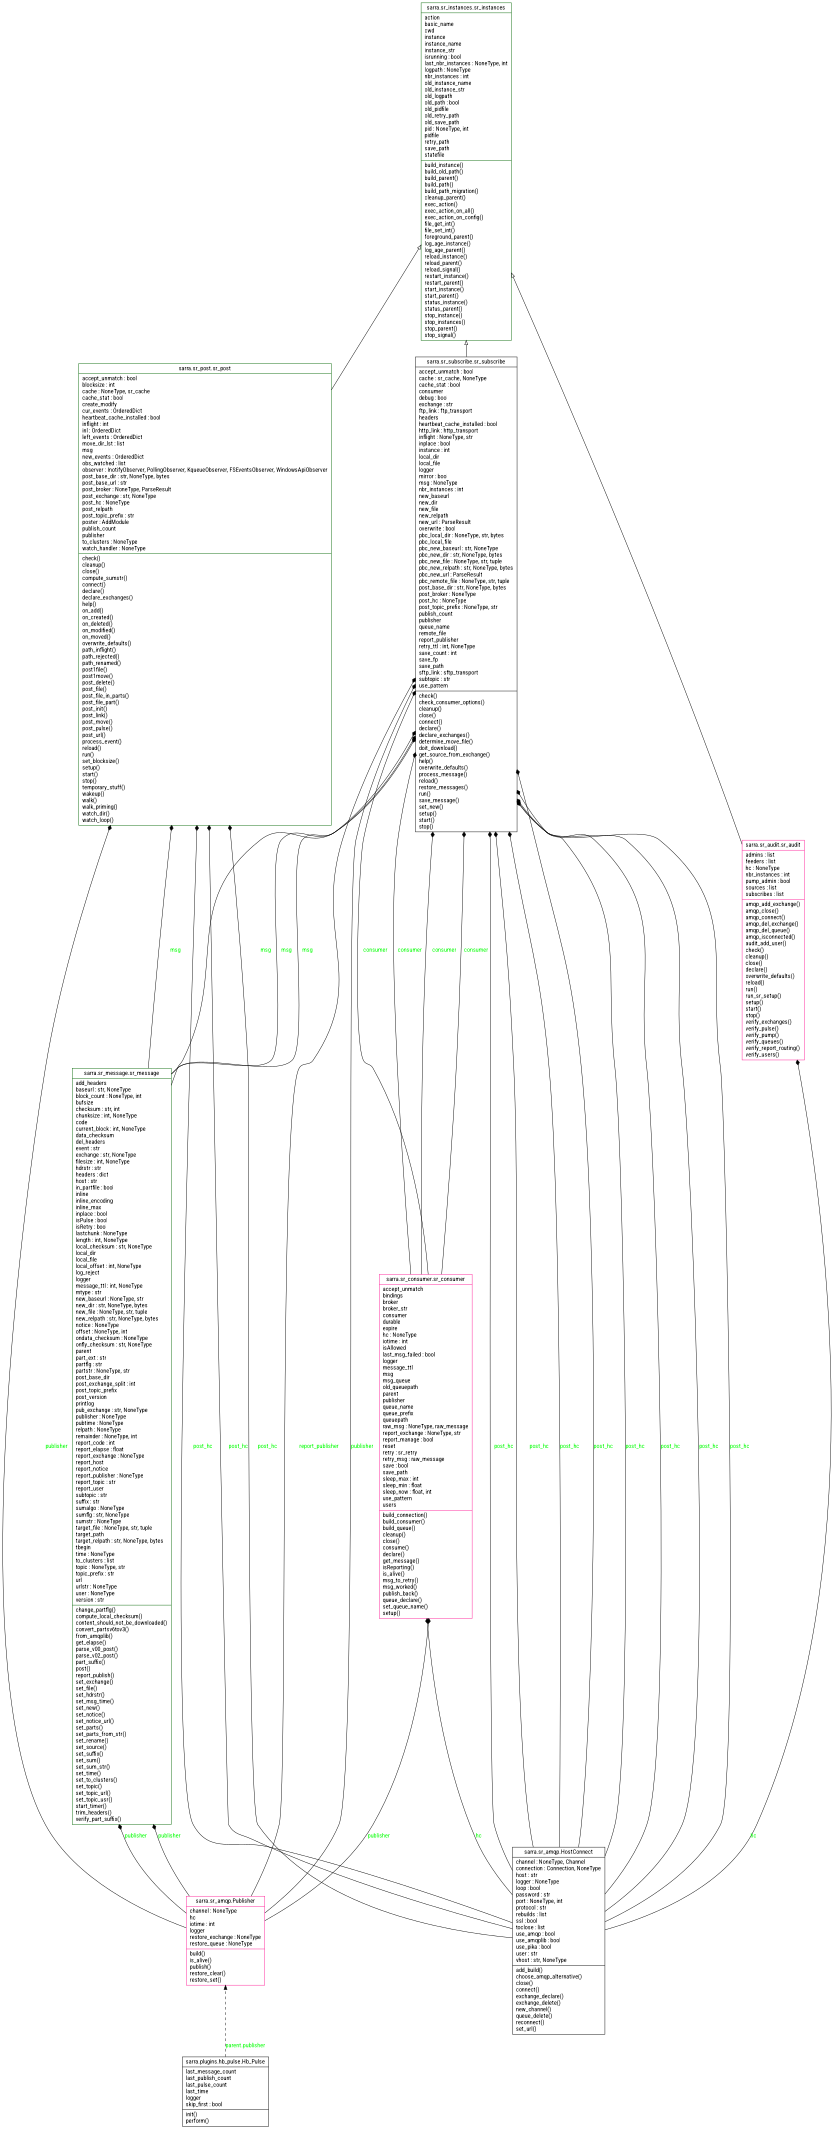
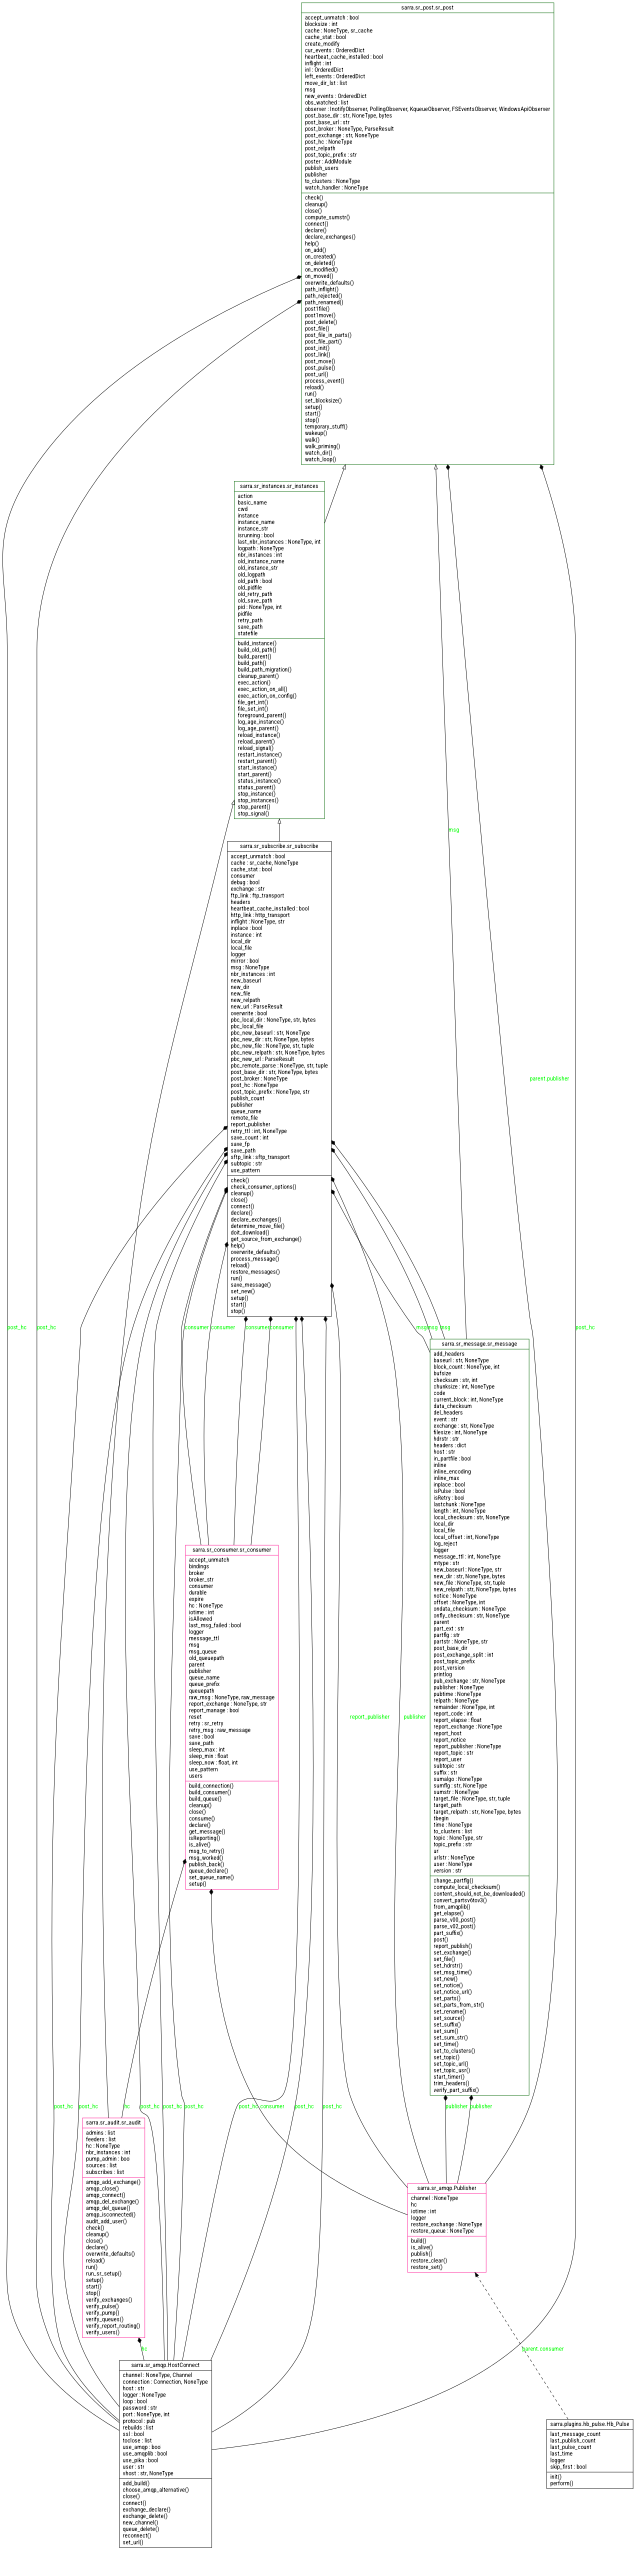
  digraph {
    fontname="Roboto Condensed"
    rankdir=BT
    node [color=black fontname="Roboto Condensed" shape=record]
    edge [arrowtail=none fontcolor=green fontname="Roboto Condensed" style=solid arrowhead=diamond]
    n1 [label="{sarra.plugins.hb_pulse.Hb_Pulse|last_message_count\llast_publish_count\llast_pulse_count\llast_time\llogger\lskip_first : bool\l|init()\lperform()\l}"]
    n2 [color=deeppink label="{sarra.sr_amqp.Publisher|channel : NoneType\lhc\liotime : int\llogger\lrestore_exchange : NoneType\lrestore_queue : NoneType\l|build()\lis_alive()\lpublish()\lrestore_clear()\lrestore_set()\l}"]
    n3 [color=deeppink label="{sarra.sr_consumer.sr_consumer|accept_unmatch\lbindings\lbroker\lbroker_str\lconsumer\ldurable\lexpire\lhc : NoneType\liotime : int\lisAllowed\llast_msg_failed : bool\llogger\lmessage_ttl\lmsg\lmsg_queue\lold_queuepath\lparent\lpublisher\lqueue_name\lqueue_prefix\lqueuepath\lraw_msg : NoneType, raw_message\lreport_exchange : NoneType, str\lreport_manage : bool\lreset\lretry : sr_retry\lretry_msg : raw_message\lsave : bool\lsave_path\lsleep_max : int\lsleep_min : float\lsleep_now : float, int\luse_pattern\lusers\l|build_connection()\lbuild_consumer()\lbuild_queue()\lcleanup()\lclose()\lconsume()\ldeclare()\lget_message()\lisReporting()\lis_alive()\lmsg_to_retry()\lmsg_worked()\lpublish_back()\lqueue_declare()\lset_queue_name()\lsetup()\l}"]
-   n4 [color=darkgreen label="{sarra.sr_post.sr_post|accept_unmatch : bool\lblocksize : int\lcache : NoneType, sr_cache\lcache_stat : bool\lcreate_modify\lcur_events : OrderedDict\lheartbeat_cache_installed : bool\linflight : int\linl : OrderedDict\lleft_events : OrderedDict\lmove_dir_lst : list\lmsg\lnew_events : OrderedDict\lobs_watched : list\lobserver : InotifyObserver, PollingObserver, KqueueObserver, FSEventsObserver, WindowsApiObserver\lpost_base_dir : str, NoneType, bytes\lpost_base_url : str\lpost_broker : NoneType, ParseResult\lpost_exchange : str, NoneType\lpost_hc : NoneType\lpost_relpath\lpost_topic_prefix : str\lposter : AddModule\lpublish_count\lpublisher\lto_clusters : NoneType\lwatch_handler : NoneType\l|check()\lcleanup()\lclose()\lcompute_sumstr()\lconnect()\ldeclare()\ldeclare_exchanges()\lhelp()\lon_add()\lon_created()\lon_deleted()\lon_modified()\lon_moved()\loverwrite_defaults()\lpath_inflight()\lpath_rejected()\lpath_renamed()\lpost1file()\lpost1move()\lpost_delete()\lpost_file()\lpost_file_in_parts()\lpost_file_part()\lpost_init()\lpost_link()\lpost_move()\lpost_pulse()\lpost_url()\lprocess_event()\lreload()\lrun()\lset_blocksize()\lsetup()\lstart()\lstop()\ltemporary_stuff()\lwakeup()\lwalk()\lwalk_priming()\lwatch_dir()\lwatch_loop()\l}"]
-   n5 [label="{sarra.sr_subscribe.sr_subscribe|accept_unmatch : bool\lcache : sr_cache, NoneType\lcache_stat : bool\lconsumer\ldebug : bool\lexchange : str\lftp_link : ftp_transport\lheaders\lheartbeat_cache_installed : bool\lhttp_link : http_transport\linflight : NoneType, str\linplace : bool\linstance : int\llocal_dir\llocal_file\llogger\lmirror : bool\lmsg : NoneType\lnbr_instances : int\lnew_baseurl\lnew_dir\lnew_file\lnew_relpath\lnew_url : ParseResult\loverwrite : bool\lpbc_local_dir : NoneType, str, bytes\lpbc_local_file\lpbc_new_baseurl : str, NoneType\lpbc_new_dir : str, NoneType, bytes\lpbc_new_file : NoneType, str, tuple\lpbc_new_relpath : str, NoneType, bytes\lpbc_new_url : ParseResult\lpbc_remote_file : NoneType, str, tuple\lpost_base_dir : str, NoneType, bytes\lpost_broker : NoneType\lpost_hc : NoneType\lpost_topic_prefix : NoneType, str\lpublish_count\lpublisher\lqueue_name\lremote_file\lreport_publisher\lretry_ttl : int, NoneType\lsave_count : int\lsave_fp\lsave_path\lsftp_link : sftp_transport\lsubtopic : str\luse_pattern\l|check()\lcheck_consumer_options()\lcleanup()\lclose()\lconnect()\ldeclare()\ldeclare_exchanges()\ldetermine_move_file()\ldoit_download()\lget_source_from_exchange()\lhelp()\loverwrite_defaults()\lprocess_message()\lreload()\lrestore_messages()\lrun()\lsave_message()\lset_new()\lsetup()\lstart()\lstop()\l}"]
+   n4 [color=darkgreen label="{sarra.sr_post.sr_post|accept_unmatch : bool\lblocksize : int\lcache : NoneType, sr_cache\lcache_stat : bool\lcreate_modify\lcur_events : OrderedDict\lheartbeat_cache_installed : bool\linflight : int\linl : OrderedDict\lleft_events : OrderedDict\lmove_dir_lst : list\lmsg\lnew_events : OrderedDict\lobs_watched : list\lobserver : InotifyObserver, PollingObserver, KqueueObserver, FSEventsObserver, WindowsApiObserver\lpost_base_dir : str, NoneType, bytes\lpost_base_url : str\lpost_broker : NoneType, ParseResult\lpost_exchange : str, NoneType\lpost_hc : NoneType\lpost_relpath\lpost_topic_prefix : str\lposter : AddModule\lpublish_users\lpublisher\lto_clusters : NoneType\lwatch_handler : NoneType\l|check()\lcleanup()\lclose()\lcompute_sumstr()\lconnect()\ldeclare()\ldeclare_exchanges()\lhelp()\lon_add()\lon_created()\lon_deleted()\lon_modified()\lon_moved()\loverwrite_defaults()\lpath_inflight()\lpath_rejected()\lpath_renamed()\lpost1file()\lpost1move()\lpost_delete()\lpost_file()\lpost_file_in_parts()\lpost_file_part()\lpost_init()\lpost_link()\lpost_move()\lpost_pulse()\lpost_url()\lprocess_event()\lreload()\lrun()\lset_blocksize()\lsetup()\lstart()\lstop()\ltemporary_stuff()\lwakeup()\lwalk()\lwalk_priming()\lwatch_dir()\lwatch_loop()\l}"]
+   n5 [label="{sarra.sr_subscribe.sr_subscribe|accept_unmatch : bool\lcache : sr_cache, NoneType\lcache_stat : bool\lconsumer\ldebug : bool\lexchange : str\lftp_link : ftp_transport\lheaders\lheartbeat_cache_installed : bool\lhttp_link : http_transport\linflight : NoneType, str\linplace : bool\linstance : int\llocal_dir\llocal_file\llogger\lmirror : bool\lmsg : NoneType\lnbr_instances : int\lnew_baseurl\lnew_dir\lnew_file\lnew_relpath\lnew_url : ParseResult\loverwrite : bool\lpbc_local_dir : NoneType, str, bytes\lpbc_local_file\lpbc_new_baseurl : str, NoneType\lpbc_new_dir : str, NoneType, bytes\lpbc_new_file : NoneType, str, tuple\lpbc_new_relpath : str, NoneType, bytes\lpbc_new_url : ParseResult\lpbc_remote_parse : NoneType, str, tuple\lpost_base_dir : str, NoneType, bytes\lpost_broker : NoneType\lpost_hc : NoneType\lpost_topic_prefix : NoneType, str\lpublish_count\lpublisher\lqueue_name\lremote_file\lreport_publisher\lretry_ttl : int, NoneType\lsave_count : int\lsave_fp\lsave_path\lsftp_link : sftp_transport\lsubtopic : str\luse_pattern\l|check()\lcheck_consumer_options()\lcleanup()\lclose()\lconnect()\ldeclare()\ldeclare_exchanges()\ldetermine_move_file()\ldoit_download()\lget_source_from_exchange()\lhelp()\loverwrite_defaults()\lprocess_message()\lreload()\lrestore_messages()\lrun()\lsave_message()\lset_new()\lsetup()\lstart()\lstop()\l}"]
    n6 [color=darkgreen label="{sarra.sr_message.sr_message|add_headers\lbaseurl : str, NoneType\lblock_count : NoneType, int\lbufsize\lchecksum : str, int\lchunksize : int, NoneType\lcode\lcurrent_block : int, NoneType\ldata_checksum\ldel_headers\levent : str\lexchange : str, NoneType\lfilesize : int, NoneType\lhdrstr : str\lheaders : dict\lhost : str\lin_partfile : bool\linline\linline_encoding\linline_max\linplace : bool\lisPulse : bool\lisRetry : bool\llastchunk : NoneType\llength : int, NoneType\llocal_checksum : str, NoneType\llocal_dir\llocal_file\llocal_offset : int, NoneType\llog_reject\llogger\lmessage_ttl : int, NoneType\lmtype : str\lnew_baseurl : NoneType, str\lnew_dir : str, NoneType, bytes\lnew_file : NoneType, str, tuple\lnew_relpath : str, NoneType, bytes\lnotice : NoneType\loffset : NoneType, int\londata_checksum : NoneType\lonfly_checksum : str, NoneType\lparent\lpart_ext : str\lpartflg : str\lpartstr : NoneType, str\lpost_base_dir\lpost_exchange_split : int\lpost_topic_prefix\lpost_version\lprintlog\lpub_exchange : str, NoneType\lpublisher : NoneType\lpubtime : NoneType\lrelpath : NoneType\lremainder : NoneType, int\lreport_code : int\lreport_elapse : float\lreport_exchange : NoneType\lreport_host\lreport_notice\lreport_publisher : NoneType\lreport_topic : str\lreport_user\lsubtopic : str\lsuffix : str\lsumalgo : NoneType\lsumflg : str, NoneType\lsumstr : NoneType\ltarget_file : NoneType, str, tuple\ltarget_path\ltarget_relpath : str, NoneType, bytes\ltbegin\ltime : NoneType\lto_clusters : list\ltopic : NoneType, str\ltopic_prefix : str\lurl\lurlstr : NoneType\luser : NoneType\lversion : str\l|change_partflg()\lcompute_local_checksum()\lcontent_should_not_be_downloaded()\lconvert_partsv6tov3()\lfrom_amqplib()\lget_elapse()\lparse_v00_post()\lparse_v02_post()\lpart_suffix()\lpost()\lreport_publish()\lset_exchange()\lset_file()\lset_hdrstr()\lset_msg_time()\lset_new()\lset_notice()\lset_notice_url()\lset_parts()\lset_parts_from_str()\lset_rename()\lset_source()\lset_suffix()\lset_sum()\lset_sum_str()\lset_time()\lset_to_clusters()\lset_topic()\lset_topic_url()\lset_topic_usr()\lstart_timer()\ltrim_headers()\lverify_part_suffix()\l}"]
-   n7 [label="{sarra.sr_amqp.HostConnect|channel : NoneType, Channel\lconnection : Connection, NoneType\lhost : str\llogger : NoneType\lloop : bool\lpassword : str\lport : NoneType, int\lprotocol : str\lrebuilds : list\lssl : bool\ltoclose : list\luse_amqp : bool\luse_amqplib : bool\luse_pika : bool\luser : str\lvhost : str, NoneType\l|add_build()\lchoose_amqp_alternative()\lclose()\lconnect()\lexchange_declare()\lexchange_delete()\lnew_channel()\lqueue_delete()\lreconnect()\lset_url()\l}"]
+   n7 [label="{sarra.sr_amqp.HostConnect|channel : NoneType, Channel\lconnection : Connection, NoneType\lhost : str\llogger : NoneType\lloop : bool\lpassword : str\lport : NoneType, int\lprotocol : pub\lrebuilds : list\lssl : bool\ltoclose : list\luse_amqp : bool\luse_amqplib : bool\luse_pika : bool\luser : str\lvhost : str, NoneType\l|add_build()\lchoose_amqp_alternative()\lclose()\lconnect()\lexchange_declare()\lexchange_delete()\lnew_channel()\lqueue_delete()\lreconnect()\lset_url()\l}"]
    n8 [color=deeppink label="{sarra.sr_audit.sr_audit|admins : list\lfeeders : list\lhc : NoneType\lnbr_instances : int\lpump_admin : bool\lsources : list\lsubscribes : list\l|amqp_add_exchange()\lamqp_close()\lamqp_connect()\lamqp_del_exchange()\lamqp_del_queue()\lamqp_isconnected()\laudit_add_user()\lcheck()\lcleanup()\lclose()\ldeclare()\loverwrite_defaults()\lreload()\lrun()\lrun_sr_setup()\lsetup()\lstart()\lstop()\lverify_exchanges()\lverify_pulse()\lverify_pump()\lverify_queues()\lverify_report_routing()\lverify_users()\l}"]
    n9 [color=darkgreen label="{sarra.sr_instances.sr_instances|action\lbasic_name\lcwd\linstance\linstance_name\linstance_str\lisrunning : bool\llast_nbr_instances : NoneType, int\llogpath : NoneType\lnbr_instances : int\lold_instance_name\lold_instance_str\lold_logpath\lold_path : bool\lold_pidfile\lold_retry_path\lold_save_path\lpid : NoneType, int\lpidfile\lretry_path\lsave_path\lstatefile\l|build_instance()\lbuild_old_path()\lbuild_parent()\lbuild_path()\lbuild_path_migration()\lcleanup_parent()\lexec_action()\lexec_action_on_all()\lexec_action_on_config()\lfile_get_int()\lfile_set_int()\lforeground_parent()\llog_age_instance()\llog_age_parent()\lreload_instance()\lreload_parent()\lreload_signal()\lrestart_instance()\lrestart_parent()\lstart_instance()\lstart_parent()\lstatus_instance()\lstatus_parent()\lstop_instance()\lstop_instances()\lstop_parent()\lstop_signal()\l}"]
-   n1 -> n2 [label="parent.publisher" style=dashed arrowhead=""]
-   n2 -> n3 [label=publisher]
-   n2 -> n4 [label=publisher]
+   n1 -> n2 [label="parent.consumer" style=dashed arrowhead=""]
+   n2 -> n3 [label=consumer]
+   n2 -> n4 [label="parent.publisher"]
    n2 -> n5 [label=report_publisher]
    n2 -> n5 [label=publisher]
    n2 -> n6 [label=publisher]
    n2 -> n6 [label=publisher]
    n3 -> n5 [label=consumer]
    n3 -> n5 [label=consumer]
    n3 -> n5 [label=consumer]
    n3 -> n5 [label=consumer]
-   n4 -> n9 [arrowhead=empty fontcolor="" style=""]
+   n9 -> n4 [arrowhead=empty fontcolor="" style=""]
    n5 -> n9 [arrowhead=empty fontcolor="" style=""]
-   n6 -> n4 [label=msg]
+   n6 -> n4 [arrowhead=empty label=msg]
    n6 -> n5 [label=msg]
    n6 -> n5 [label=msg]
    n6 -> n5 [label=msg]
-   n7 -> n3 [label=hc]
+   n8 -> n3 [label=hc]
    n7 -> n4 [label=post_hc]
    n7 -> n4 [label=post_hc]
    n7 -> n4 [label=post_hc]
    n7 -> n5 [label=post_hc]
    n7 -> n5 [label=post_hc]
    n7 -> n5 [label=post_hc]
    n7 -> n5 [label=post_hc]
    n7 -> n5 [label=post_hc]
    n7 -> n5 [label=post_hc]
    n7 -> n5 [label=post_hc]
    n7 -> n5 [label=post_hc]
    n7 -> n8 [label=hc]
    n8 -> n9 [arrowhead=empty fontcolor="" style=""]
  }
